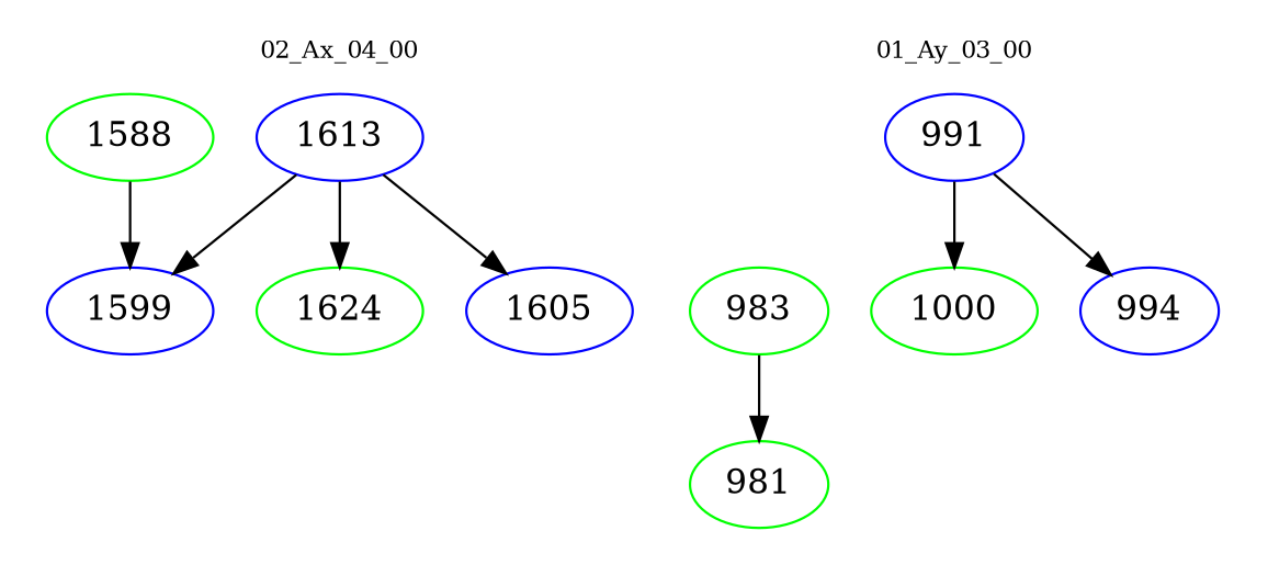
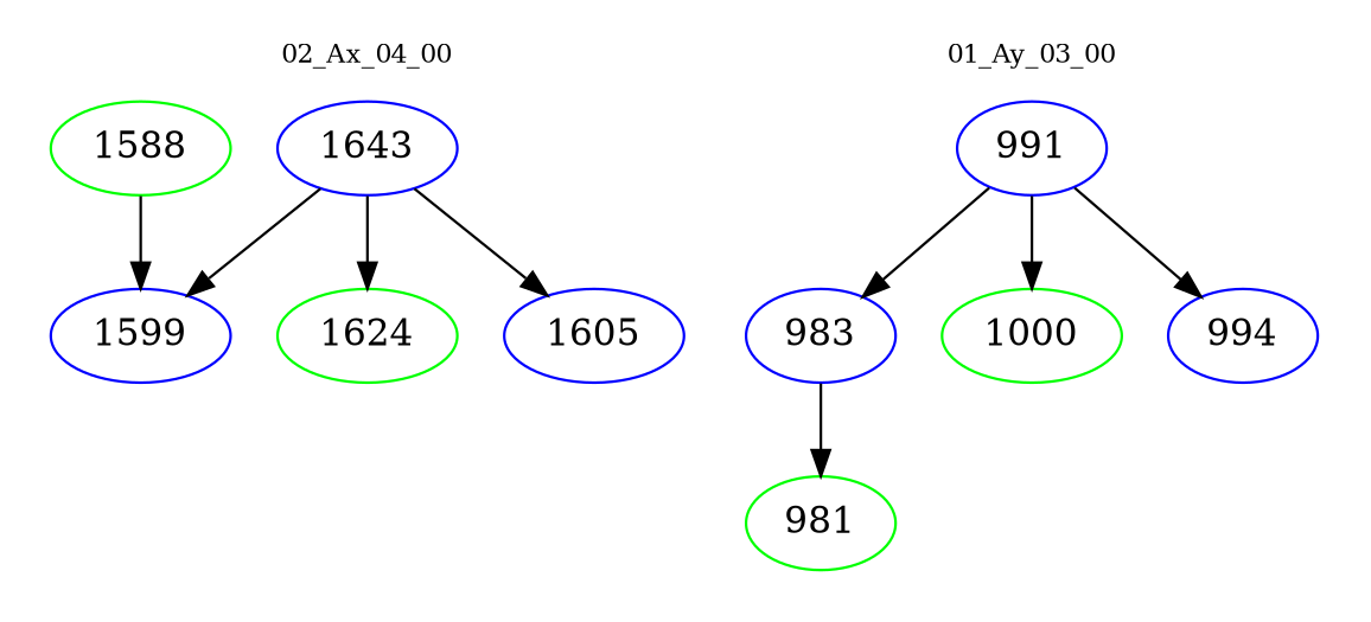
  digraph {
    node [color=blue]
    edge [color=black]
-   n1 [label=1613]
+   n1 [label=1643]
    n2 [label=1599]
    n3 [color=green label=1624]
    n4 [label=1605]
    n5 [color=green label=1588]
    n6 [label=991]
-   n7 [color=green label=983]
+   n7 [label=983]
    n8 [color=green label=1000]
    n9 [label=994]
    n10 [color=green label=981]
    subgraph cluster_1 {
      color=white
      fontsize=10
      label="02_Ax_04_00"
      n1
      n2
      n3
      n4
      n5
    }
    subgraph cluster_2 {
      color=white
      fontsize=10
      label="01_Ay_03_00"
      n6
      n7
      n8
      n9
      n10
    }
    n1 -> n2
    n1 -> n3
    n1 -> n4
    n5 -> n2
+   n6 -> n7
    n6 -> n8
    n6 -> n9
    n7 -> n10
  }
